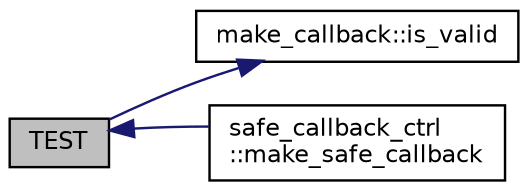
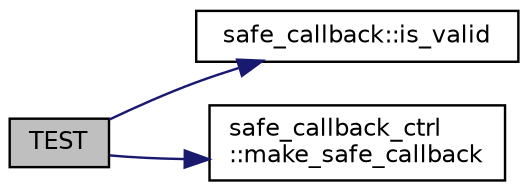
  digraph {
    rankdir=LR
    node [color=black fillcolor=white fontname=Helvetica fontsize=10 shape=record style=filled]
    edge [color=midnightblue fontname=Helvetica fontsize=10 labelfontname=Helvetica labelfontsize=10 style=solid]
    n1 [fillcolor=grey75 fontcolor=black height=0.2 label=TEST width=0.4]
-   n2 [height=0.2 label="make_callback::is_valid" width=0.4]
+   n2 [height=0.2 label="safe_callback::is_valid" width=0.4]
    n3 [height=0.2 label="safe_callback_ctrl\l::make_safe_callback" width=0.4]
    n1 -> n2
-   n3 -> n1
+   n1 -> n3
  }
